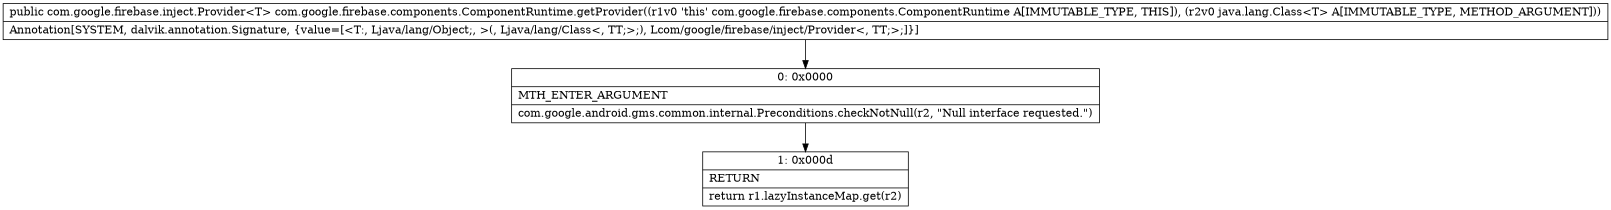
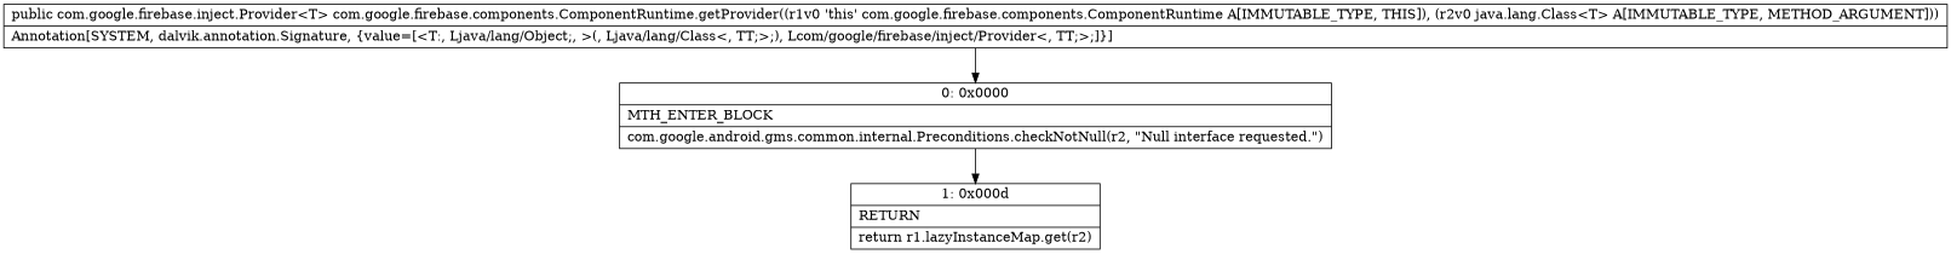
  digraph {
    node [shape=record]
-   n1 [label="{0\:\ 0x0000|MTH_ENTER_ARGUMENT\l|com.google.android.gms.common.internal.Preconditions.checkNotNull(r2, \"Null interface requested.\")\l}"]
+   n1 [label="{0\:\ 0x0000|MTH_ENTER_BLOCK\l|com.google.android.gms.common.internal.Preconditions.checkNotNull(r2, \"Null interface requested.\")\l}"]
    n2 [label="{1\:\ 0x000d|RETURN\l|return r1.lazyInstanceMap.get(r2)\l}"]
    n3 [label="{public com.google.firebase.inject.Provider\<T\> com.google.firebase.components.ComponentRuntime.getProvider((r1v0 'this' com.google.firebase.components.ComponentRuntime A[IMMUTABLE_TYPE, THIS]), (r2v0 java.lang.Class\<T\> A[IMMUTABLE_TYPE, METHOD_ARGUMENT]))  | Annotation[SYSTEM, dalvik.annotation.Signature, \{value=[\<T:, Ljava\/lang\/Object;, \>(, Ljava\/lang\/Class\<, TT;\>;), Lcom\/google\/firebase\/inject\/Provider\<, TT;\>;]\}]\l}"]
    n1 -> n2
    n3 -> n1
  }
